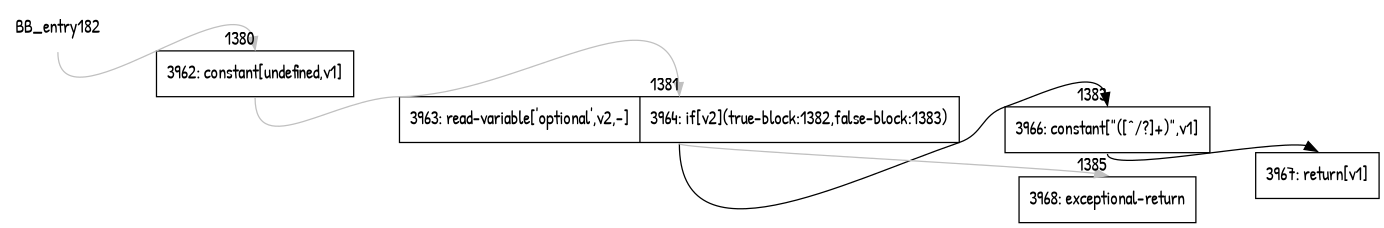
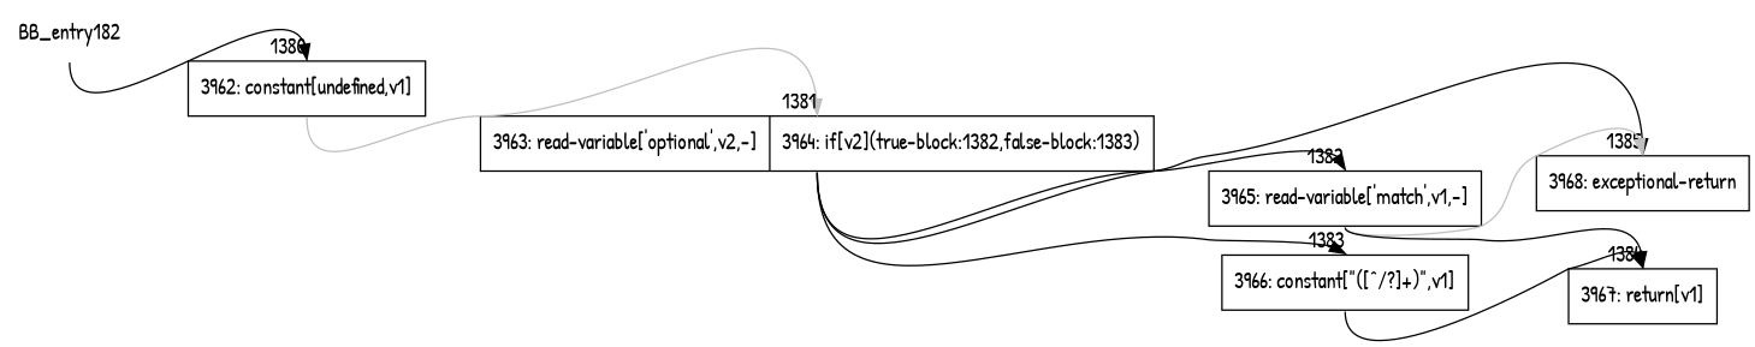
  digraph {
    fontname="Patrick Hand"
    rankdir=LR
    node [fontname="Patrick Hand" shape=record]
    edge [fontname="Patrick Hand" headport=n tailport=s]
    n1 [label=BB_entry182 shape=none]
    n2 [label="{3962: constant[undefined,v1]}"]
    n3 [label="{3963: read-variable['optional',v2,-]|3964: if[v2](true-block:1382,false-block:1383)}"]
+   n4 [label="{3965: read-variable['match',v1,-]}"]
    n5 [label="{3966: constant[\"([^/?]+)\",v1]}"]
    n6 [label="{3968: exceptional-return}"]
    n7 [label="{3967: return[v1]}"]
-   n1 -> n2 [headlabel="    1380" color=gray]
+   n1 -> n2 [headlabel="    1380"]
    n2 -> n3 [color=gray headlabel="      1381"]
+   n3 -> n4 [headlabel="      1382"]
    n3 -> n5 [headlabel="      1383"]
-   n3 -> n6 [color=gray headlabel="      1385"]
+   n3 -> n6 [color=black headlabel="      1385"]
+   n4 -> n6 [color=gray]
+   n4 -> n7 [headlabel="      1384"]
    n5 -> n7
  }
